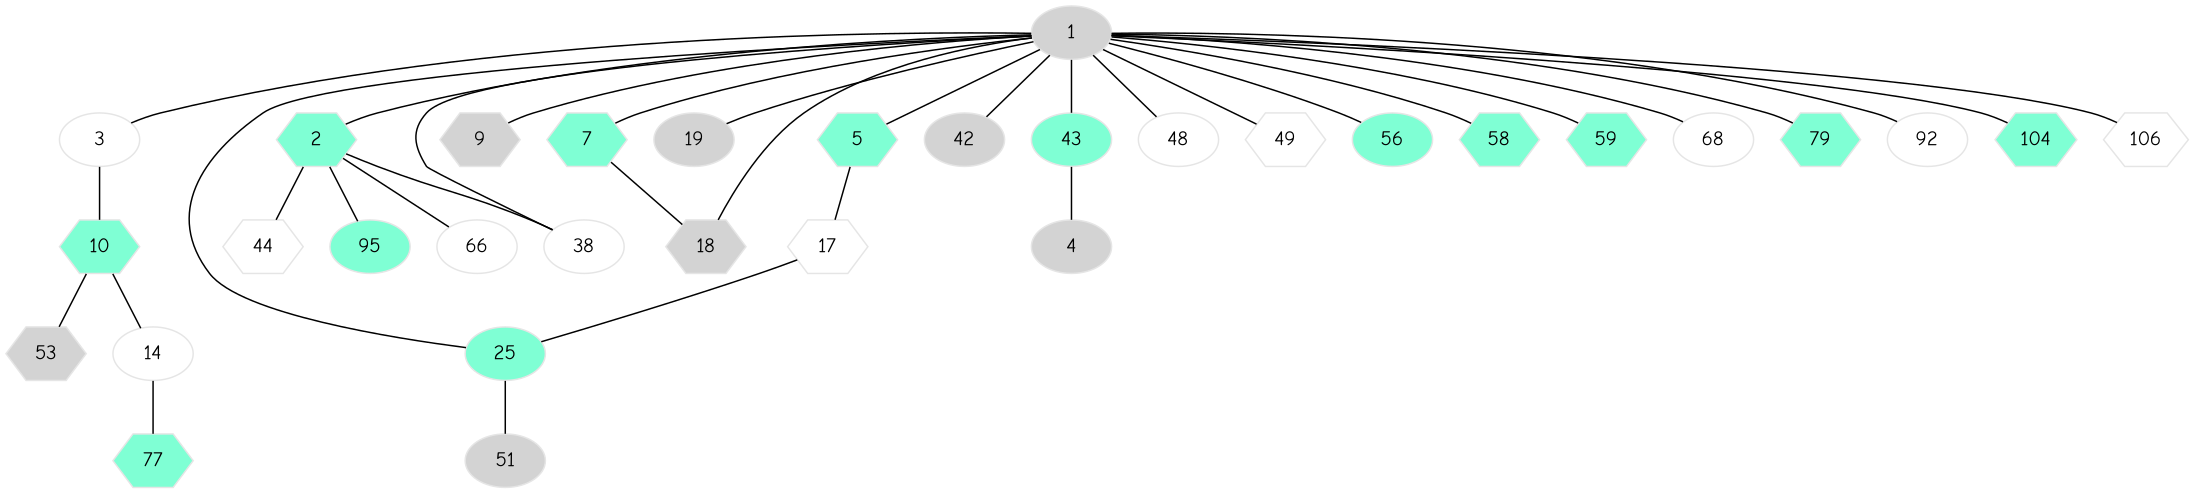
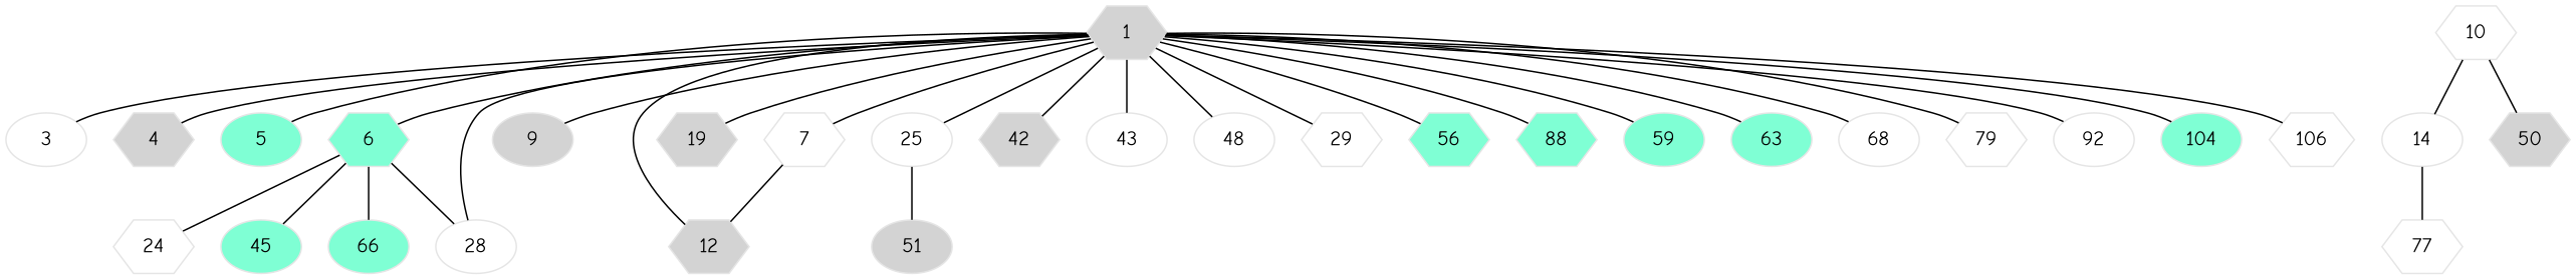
  graph {
    fontname="Comic Neue"
    node [color=gray90 fillcolor=aquamarine fontname="Comic Neue" shape=ellipse style=filled]
    edge [fontname="Comic Neue"]
-   1 [fillcolor=lightgrey super="+2"]
+   1 [fillcolor=lightgrey shape=hexagon super="+2"]
    3 [fillcolor=white super="+47+112+52"]
-   4 [fillcolor=lightgrey]
-   5 [shape=hexagon super="+78+99"]
-   6 [shape=hexagon super="+29+8+13+18" label=2]
-   7 [shape=hexagon super="+22+60+80+20"]
-   9 [fillcolor=lightgrey shape=hexagon]
-   12 [fillcolor=lightgrey shape=hexagon super="+67+50" label=18]
-   19 [fillcolor=lightgrey]
-   25 [super="+33+69+94+32"]
-   38 [fillcolor=white super="+74"]
-   42 [fillcolor=lightgrey super="+83"]
-   43
+   4 [fillcolor=lightgrey shape=hexagon]
+   5 [super="+78+99"]
+   6 [shape=hexagon super="+29+8+13+18"]
+   7 [fillcolor=white shape=hexagon super="+22+60+80+20"]
+   9 [fillcolor=lightgrey]
+   12 [fillcolor=lightgrey shape=hexagon super="+67+50"]
+   19 [fillcolor=lightgrey shape=hexagon]
+   25 [fillcolor=white super="+33+69+94+32"]
+   38 [fillcolor=white super="+74" label=28]
+   42 [fillcolor=lightgrey shape=hexagon super="+83"]
+   43 [fillcolor=white]
    48 [fillcolor=white]
-   49 [fillcolor=white shape=hexagon super="+61+109"]
-   56
-   58 [shape=hexagon]
-   59 [shape=hexagon]
+   49 [fillcolor=white shape=hexagon super="+61+109" label=29]
+   56 [shape=hexagon]
+   58 [shape=hexagon label=88]
+   59
+   63
    68 [fillcolor=white]
-   79 [shape=hexagon]
+   79 [fillcolor=white shape=hexagon]
    92 [fillcolor=white]
-   104 [shape=hexagon]
+   104
    106 [fillcolor=white shape=hexagon]
-   10 [shape=hexagon super="+30+36+23+21+102+111+96+57+35"]
-   17 [fillcolor=white shape=hexagon super="+76+91+88+55"]
-   44 [fillcolor=white shape=hexagon super="+73"]
-   45 [label=95]
-   66 [fillcolor=white]
+   10 [fillcolor=white shape=hexagon super="+30+36+23+21+102+111+96+57+35"]
+   44 [fillcolor=white shape=hexagon super="+73" label=24]
+   45
+   66
    n30 [fillcolor=lightgrey label=51]
    14 [fillcolor=white super="+16+103"]
-   53 [fillcolor=lightgrey shape=hexagon]
-   77 [shape=hexagon]
+   53 [fillcolor=lightgrey shape=hexagon label=50]
+   77 [fillcolor=white shape=hexagon]
    1 -- 3
-   43 -- 4
+   1 -- 4
    1 -- 5
    1 -- 6
    1 -- 7
    1 -- 9
    1 -- 12
    1 -- 19
    1 -- 25
    1 -- 38
    1 -- 42
    1 -- 43
    1 -- 48
    1 -- 49
    1 -- 56
    1 -- 58
    1 -- 59
+   1 -- 63
    1 -- 68
    1 -- 79
    1 -- 92
    1 -- 104
    1 -- 106
-   3 -- 10
-   5 -- 17
    6 -- 38
    6 -- 44
    6 -- 45
    6 -- 66
    7 -- 12
    25 -- n30
    10 -- 14
    10 -- 53
-   17 -- 25
    14 -- 77
  }
